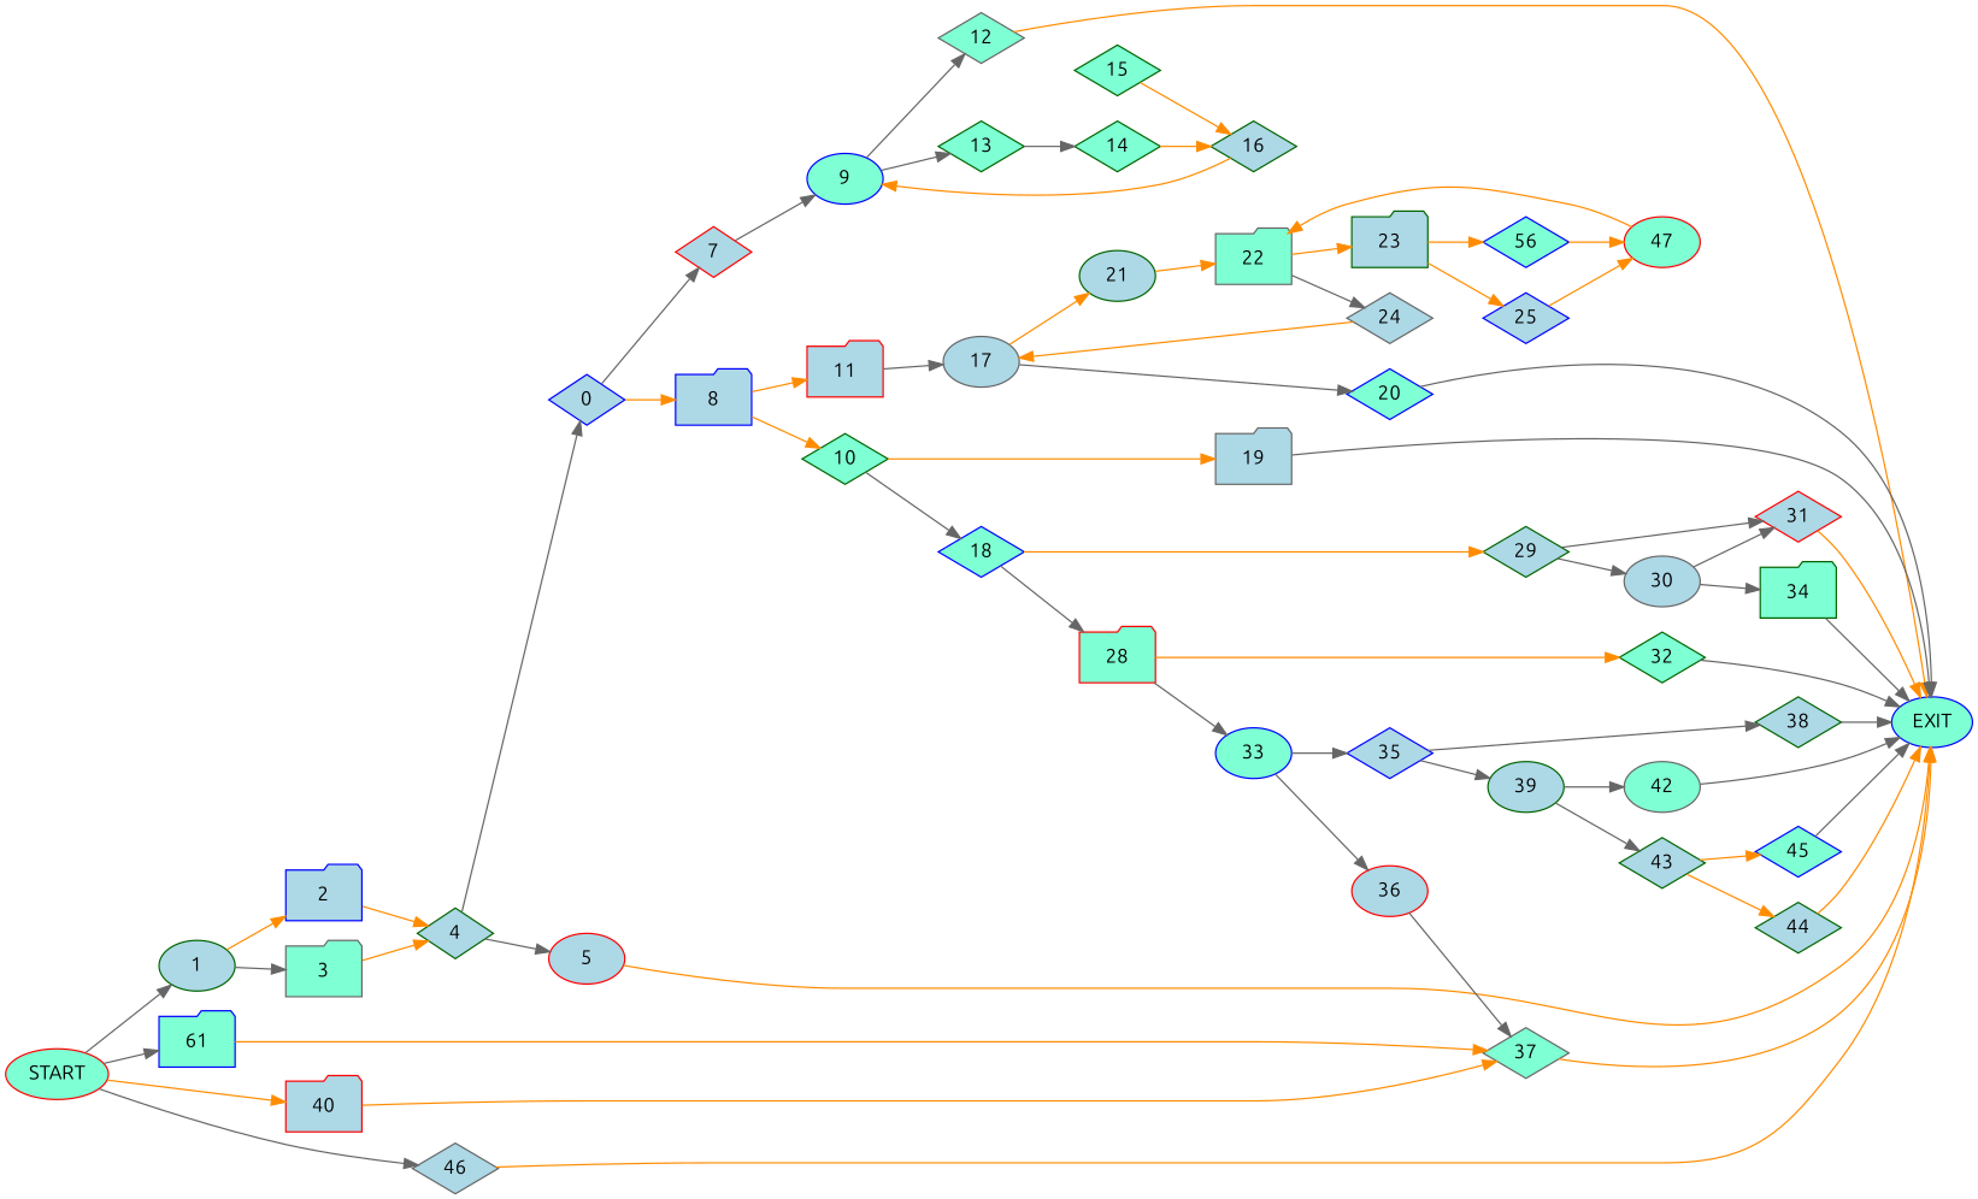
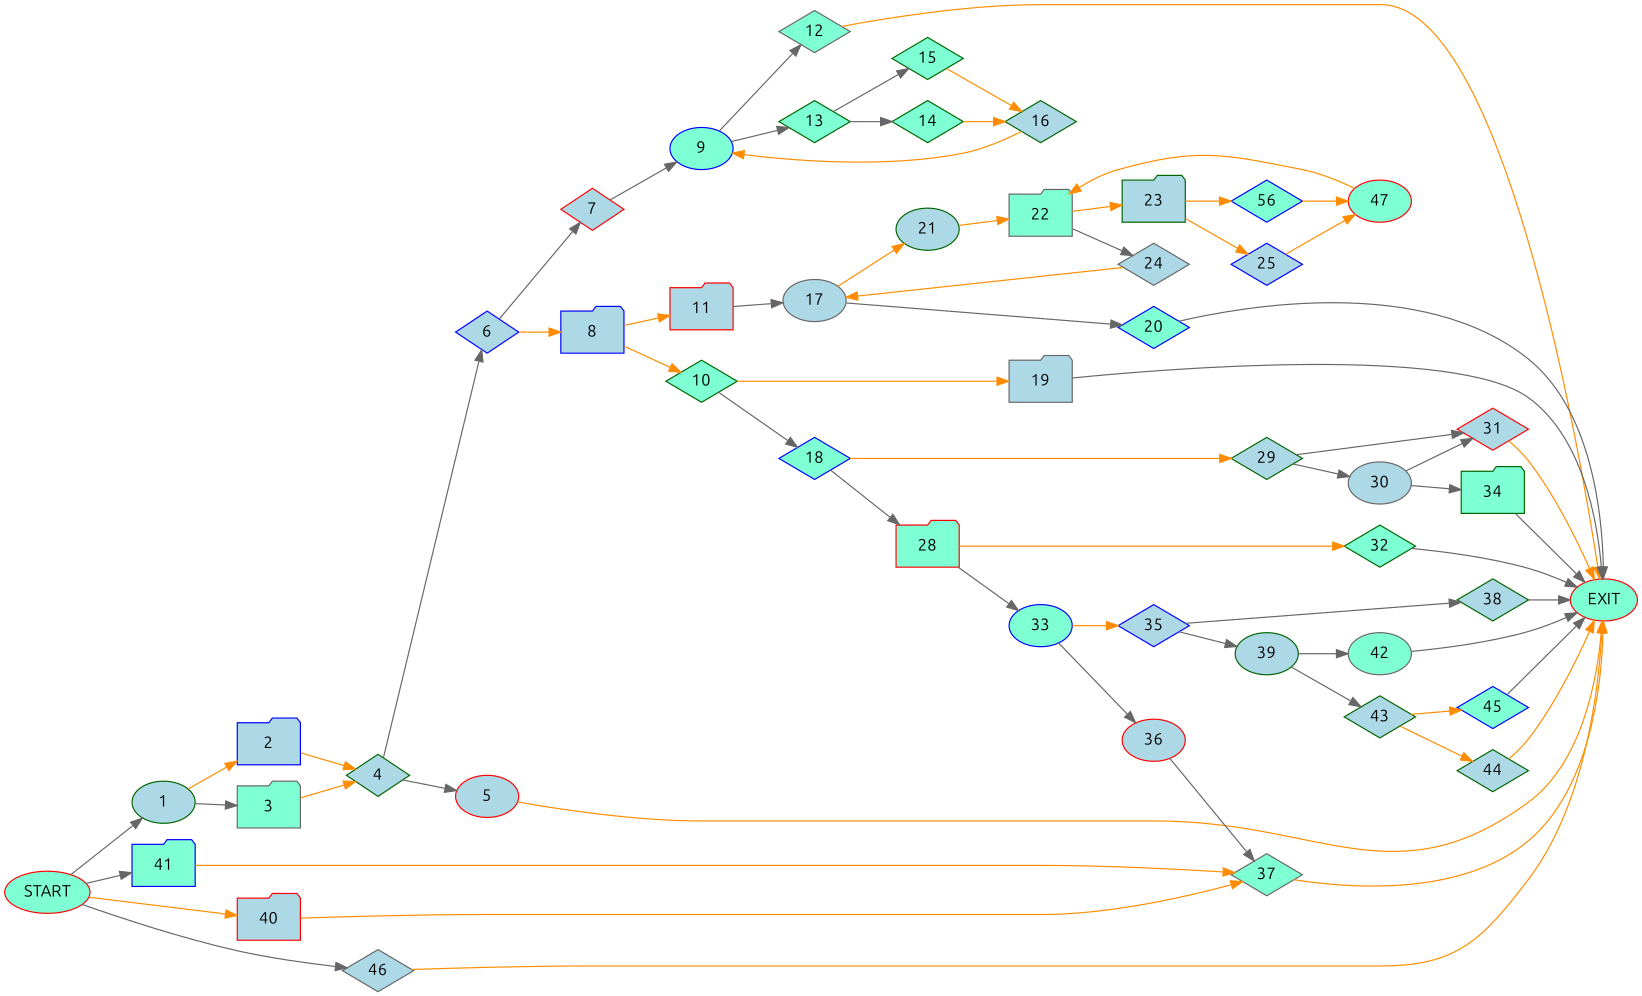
  digraph {
    fontname=Ubuntu
    rankdir=LR
    node [color=darkgreen fillcolor=lightblue fontname=Ubuntu shape=diamond style=filled]
    edge [color=gray40 fontname=Ubuntu]
    n1 [color=red fillcolor=aquamarine label=START shape=ellipse]
    1 [shape=ellipse]
    40 [color=red shape=folder]
-   41 [color=blue fillcolor=aquamarine shape=folder label=61]
+   41 [color=blue fillcolor=aquamarine shape=folder]
    46 [color=gray40]
    2 [color=blue shape=folder]
    3 [color=gray40 fillcolor=aquamarine shape=folder]
    37 [color=gray40 fillcolor=aquamarine]
-   n9 [color=blue fillcolor=aquamarine label=EXIT shape=ellipse]
+   n9 [color=red fillcolor=aquamarine label=EXIT shape=ellipse]
    4
    5 [color=red shape=ellipse]
-   6 [color=blue label=0]
+   6 [color=blue]
    7 [color=red]
    8 [color=blue shape=folder]
    9 [color=blue fillcolor=aquamarine shape=ellipse]
    10 [fillcolor=aquamarine]
    11 [color=red shape=folder]
    12 [color=gray40 fillcolor=aquamarine]
    13 [fillcolor=aquamarine]
    18 [color=blue fillcolor=aquamarine]
    19 [color=gray40 shape=folder]
    17 [color=gray40 shape=ellipse]
    14 [fillcolor=aquamarine]
    15 [fillcolor=aquamarine]
    28 [color=red fillcolor=aquamarine shape=folder]
    29
    20 [color=blue fillcolor=aquamarine]
    21 [shape=ellipse]
    16
    22 [color=gray40 fillcolor=aquamarine shape=folder]
    32 [fillcolor=aquamarine]
    33 [color=blue fillcolor=aquamarine shape=ellipse]
    30 [color=gray40 shape=ellipse]
    31 [color=red]
    23 [shape=folder]
    24 [color=gray40]
    25 [color=blue]
    n38 [color=blue fillcolor=aquamarine label=56]
    n39 [color=red fillcolor=aquamarine label=47 shape=ellipse]
    35 [color=blue]
    36 [color=red shape=ellipse]
    34 [fillcolor=aquamarine shape=folder]
    38
    39 [shape=ellipse]
    42 [color=gray40 fillcolor=aquamarine shape=ellipse]
    43
    44
    45 [color=blue fillcolor=aquamarine]
    n1 -> 1
    n1 -> 40 [color=darkorange]
    n1 -> 41
    n1 -> 46
    1 -> 2 [color=darkorange]
    1 -> 3
    40 -> 37 [color=darkorange]
    41 -> 37 [color=darkorange]
    46 -> n9 [color=darkorange]
    2 -> 4 [color=darkorange]
    3 -> 4 [color=darkorange]
    37 -> n9 [color=darkorange]
    4 -> 5
    4 -> 6
    5 -> n9 [color=darkorange]
    6 -> 7
    6 -> 8 [color=darkorange]
    7 -> 9
    8 -> 10 [color=darkorange]
    8 -> 11 [color=darkorange]
    9 -> 12
    9 -> 13
    10 -> 18
    10 -> 19 [color=darkorange]
    11 -> 17
    12 -> n9 [color=darkorange]
    13 -> 14
+   13 -> 15
    18 -> 28
    18 -> 29 [color=darkorange]
    19 -> n9
    17 -> 20
    17 -> 21 [color=darkorange]
    14 -> 16 [color=darkorange]
    15 -> 16 [color=darkorange]
    28 -> 32 [color=darkorange]
    28 -> 33
    29 -> 30
    29 -> 31
    20 -> n9
    21 -> 22 [color=darkorange]
    16 -> 9 [color=darkorange]
    22 -> 23 [color=darkorange]
    22 -> 24
    32 -> n9
-   33 -> 35
+   33 -> 35 [color=darkorange]
    33 -> 36
    30 -> 31
    30 -> 34
    31 -> n9 [color=darkorange]
    23 -> 25 [color=darkorange]
    23 -> n38 [color=darkorange]
    24 -> 17 [color=darkorange]
    25 -> n39 [color=darkorange]
    n38 -> n39 [color=darkorange]
    n39 -> 22 [color=darkorange]
    35 -> 38
    35 -> 39
    36 -> 37
    34 -> n9
    38 -> n9
    39 -> 42
    39 -> 43
    42 -> n9
    43 -> 44 [color=darkorange]
    43 -> 45 [color=darkorange]
    44 -> n9 [color=darkorange]
    45 -> n9
  }
